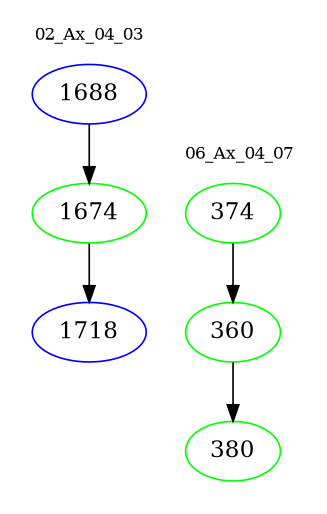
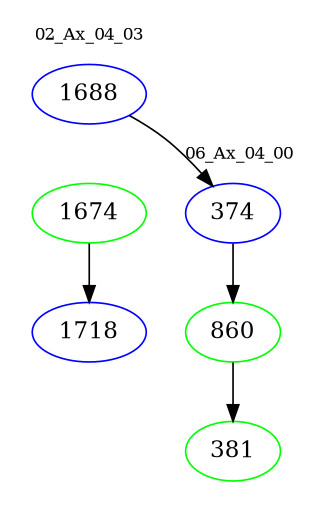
  digraph {
    node [color=blue]
    edge [color=black]
    n1 [label=1688]
    n2 [color=green label=1674]
    n3 [label=1718]
-   n4 [color=green label=374]
-   n5 [color=green label=360]
-   n6 [color=green label=380]
+   n4 [label=374]
+   n5 [color=green label=860]
+   n6 [color=green label=381]
    subgraph cluster_1 {
      color=white
      fontsize=10
      label="02_Ax_04_03"
      n1
      n2
      n3
    }
    subgraph cluster_2 {
      color=white
      fontsize=10
-     label="06_Ax_04_07"
+     label="06_Ax_04_00"
      n4
      n5
      n6
    }
-   n1 -> n2
+   n1 -> n4
    n2 -> n3
    n4 -> n5
    n5 -> n6
  }
